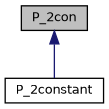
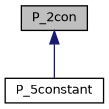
  digraph {
    rankdir=TB
    node [color=black fontname=Helvetica fontsize=10 shape=record style=filled]
    n1 [fillcolor=grey75 fontcolor=black height=0.2 label=P_2con width=0.4]
-   n2 [fillcolor=white height=0.2 label=P_2constant width=0.4]
+   n2 [fillcolor=white height=0.2 label=P_5constant width=0.4]
    n1 -> n2 [color=midnightblue dir=back fontname=Helvetica fontsize=10 labelfontname=Helvetica labelfontsize=10 style=solid]
  }
